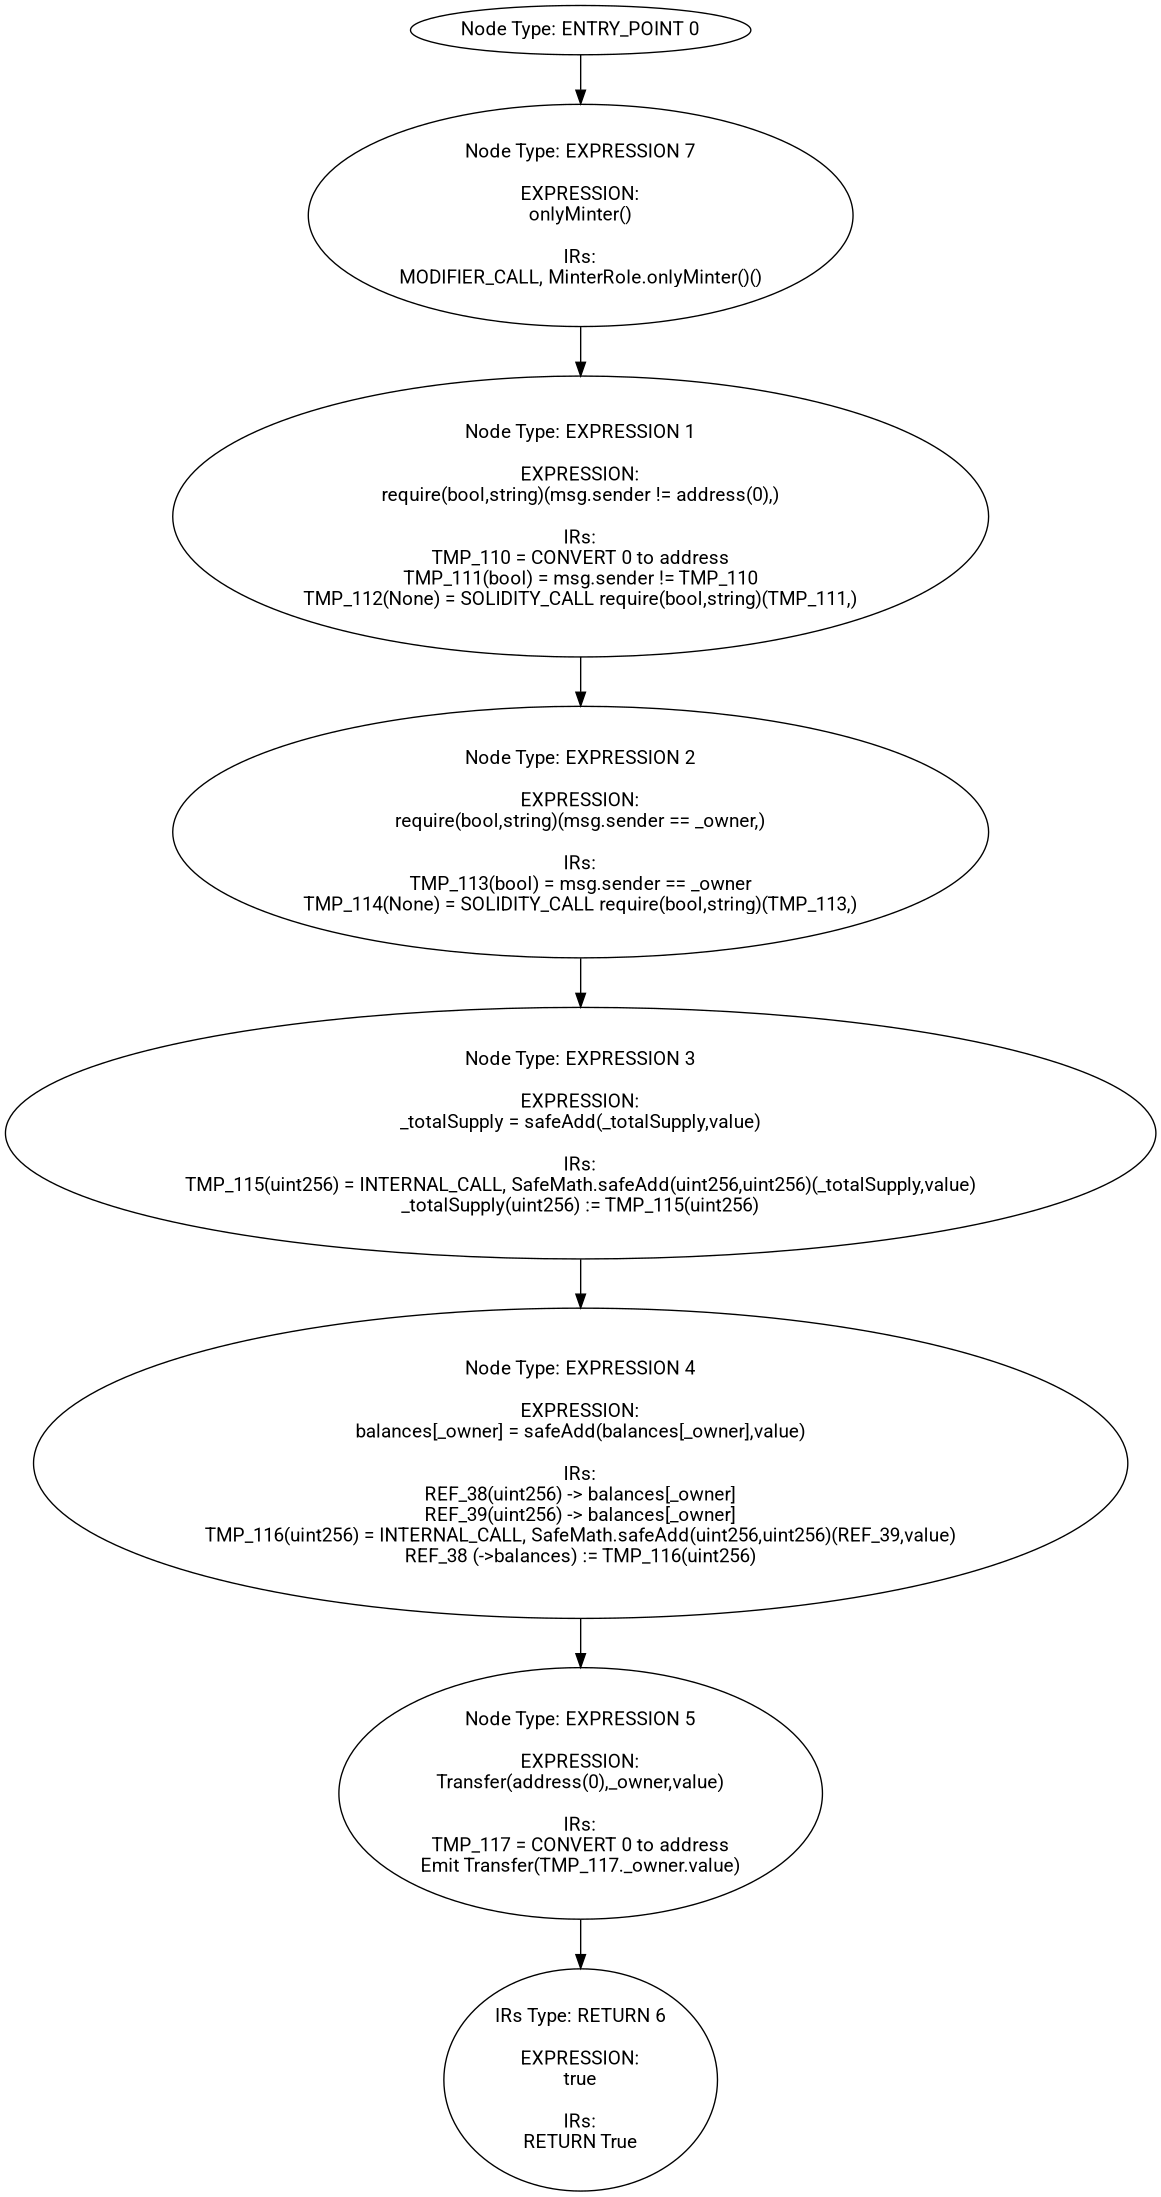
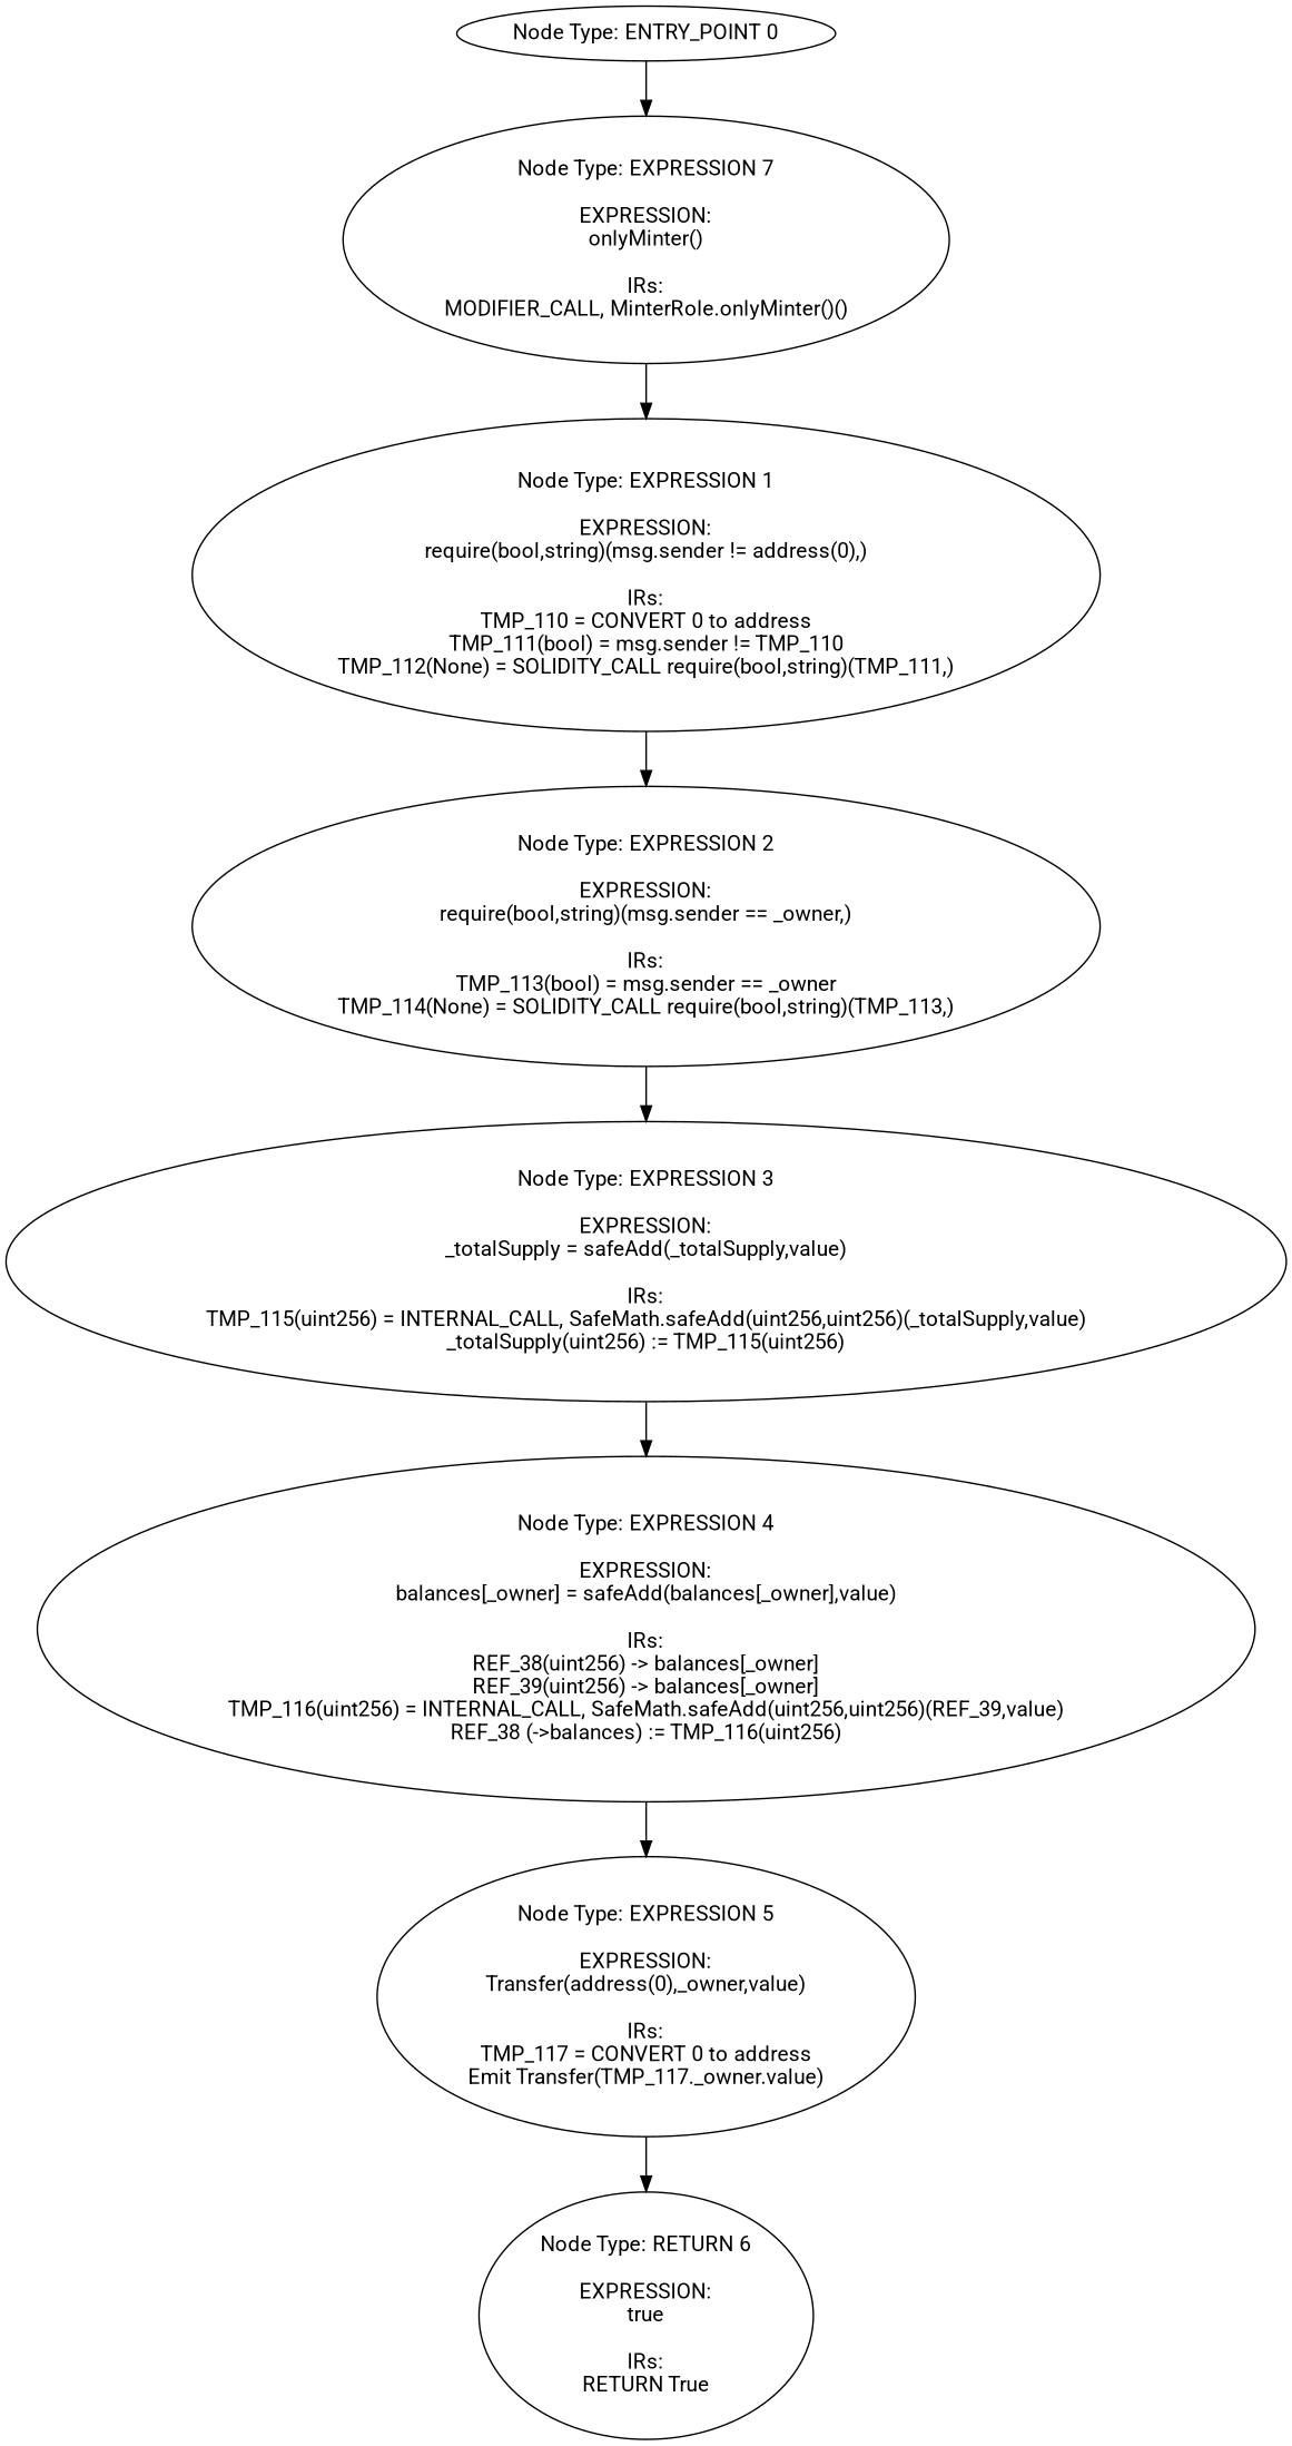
  digraph {
    fontname=Roboto
    node [fontname=Roboto]
    edge [fontname=Roboto]
    n1 [label="Node Type: ENTRY_POINT 0\n"]
    n2 [label="Node Type: EXPRESSION 7\n\nEXPRESSION:\nonlyMinter()\n\nIRs:\nMODIFIER_CALL, MinterRole.onlyMinter()()"]
    n3 [label="Node Type: EXPRESSION 1\n\nEXPRESSION:\nrequire(bool,string)(msg.sender != address(0),)\n\nIRs:\nTMP_110 = CONVERT 0 to address\nTMP_111(bool) = msg.sender != TMP_110\nTMP_112(None) = SOLIDITY_CALL require(bool,string)(TMP_111,)"]
    n4 [label="Node Type: EXPRESSION 2\n\nEXPRESSION:\nrequire(bool,string)(msg.sender == _owner,)\n\nIRs:\nTMP_113(bool) = msg.sender == _owner\nTMP_114(None) = SOLIDITY_CALL require(bool,string)(TMP_113,)"]
    n5 [label="Node Type: EXPRESSION 3\n\nEXPRESSION:\n_totalSupply = safeAdd(_totalSupply,value)\n\nIRs:\nTMP_115(uint256) = INTERNAL_CALL, SafeMath.safeAdd(uint256,uint256)(_totalSupply,value)\n_totalSupply(uint256) := TMP_115(uint256)"]
    n6 [label="Node Type: EXPRESSION 4\n\nEXPRESSION:\nbalances[_owner] = safeAdd(balances[_owner],value)\n\nIRs:\nREF_38(uint256) -> balances[_owner]\nREF_39(uint256) -> balances[_owner]\nTMP_116(uint256) = INTERNAL_CALL, SafeMath.safeAdd(uint256,uint256)(REF_39,value)\nREF_38 (->balances) := TMP_116(uint256)"]
    n7 [label="Node Type: EXPRESSION 5\n\nEXPRESSION:\nTransfer(address(0),_owner,value)\n\nIRs:\nTMP_117 = CONVERT 0 to address\nEmit Transfer(TMP_117._owner.value)"]
-   n8 [label="IRs Type: RETURN 6\n\nEXPRESSION:\ntrue\n\nIRs:\nRETURN True"]
+   n8 [label="Node Type: RETURN 6\n\nEXPRESSION:\ntrue\n\nIRs:\nRETURN True"]
    n1 -> n2
    n2 -> n3
    n3 -> n4
    n4 -> n5
    n5 -> n6
    n6 -> n7
    n7 -> n8
  }
